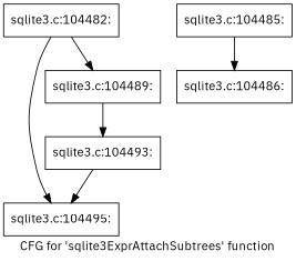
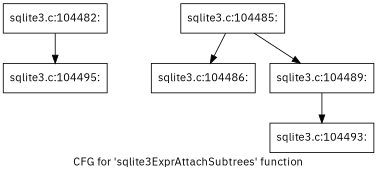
  digraph {
    fontname="IBM Plex Sans"
    label="CFG for 'sqlite3ExprAttachSubtrees' function"
    node [fontname="IBM Plex Sans" shape=record]
    edge [fontname="IBM Plex Sans"]
    n1 [label="{sqlite3.c:104482:}"]
    n2 [label="{sqlite3.c:104495:}"]
    n3 [label="{sqlite3.c:104485:}"]
    n4 [label="{sqlite3.c:104486:}"]
    n5 [label="{sqlite3.c:104489:}"]
    n6 [label="{sqlite3.c:104493:}"]
    n1 -> n2
    n3 -> n4
-   n1 -> n5
+   n3 -> n5
    n5 -> n6
-   n6 -> n2
  }
